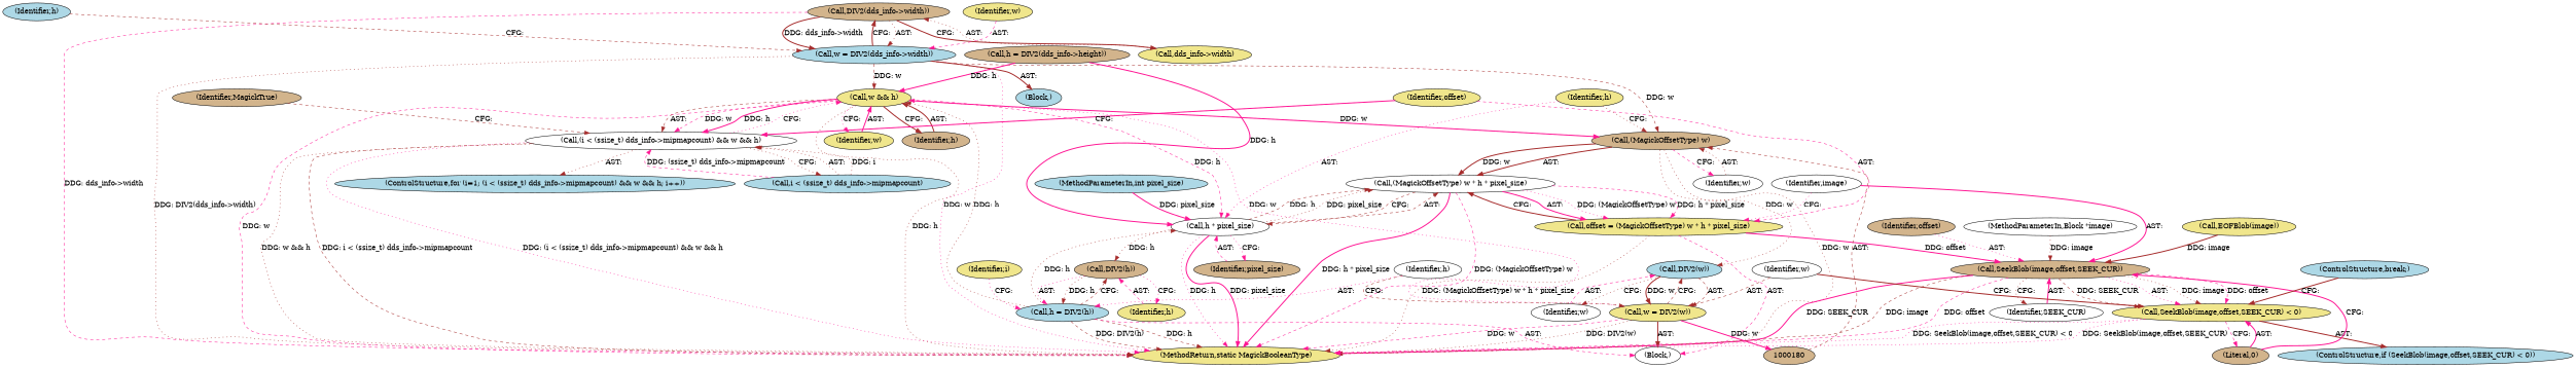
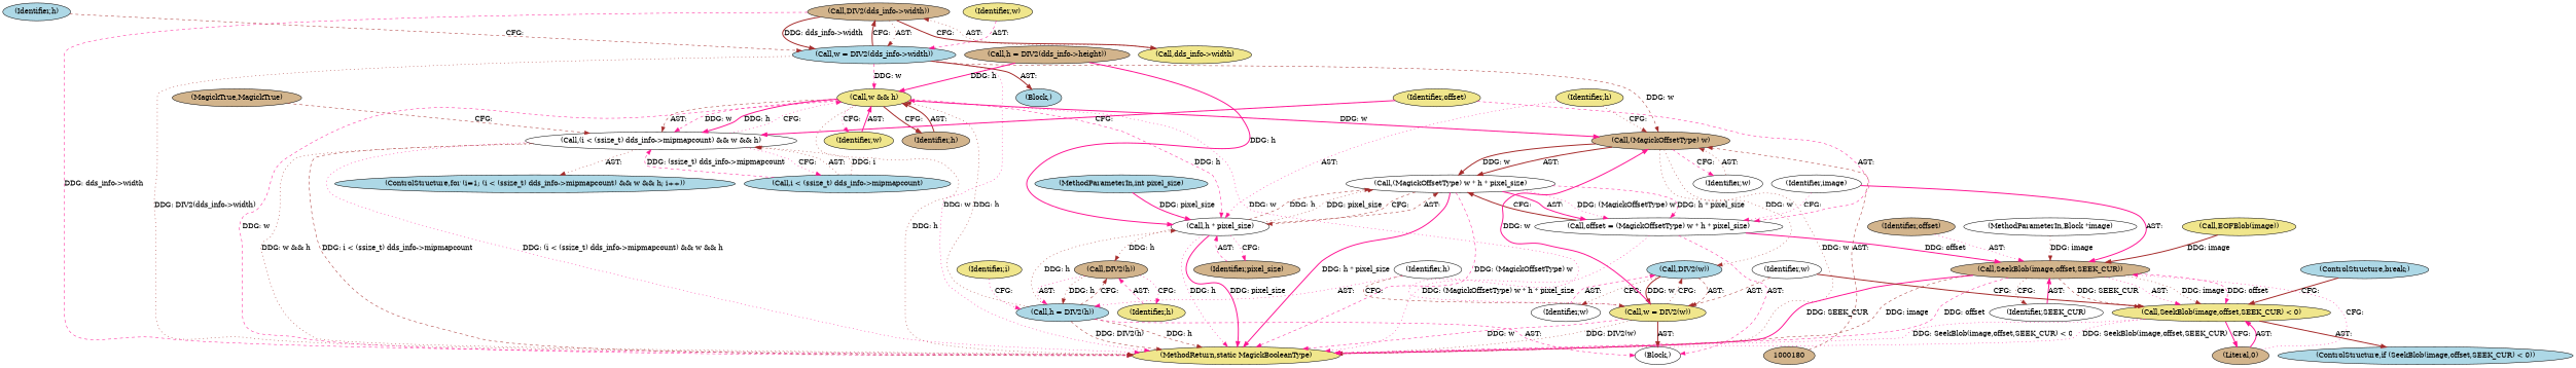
  digraph {
    node [fillcolor=khaki style=filled]
    edge [color=brown style=dotted]
    n1 [fillcolor=tan label="(Call,DIV2(dds_info->width))"]
    n2 [fillcolor=lightblue label="(Call,w = DIV2(dds_info->width))"]
    n3 [label="(MethodReturn,static MagickBooleanType)"]
    n4 [label="(Call,dds_info->width)"]
    n5 [label="(Call,w && h)"]
    n6 [fillcolor=tan label="(Call,(MagickOffsetType) w)"]
    n7 [fillcolor=lightblue label="(Block,)"]
    n8 [fillcolor=white label="(Call,(i < (ssize_t) dds_info->mipmapcount) && w && h)"]
    n9 [fillcolor=white label="(Call,h * pixel_size)"]
    n10 [label="(Identifier,w)"]
    n11 [fillcolor=tan label="(Identifier,h)"]
    n12 [fillcolor=white label="(Call,(MagickOffsetType) w * h * pixel_size)"]
    n13 [fillcolor=lightblue label="(Call,DIV2(w))"]
    n14 [fillcolor=white label="(Identifier,w)"]
    n15 [fillcolor=lightblue label="(ControlStructure,for (i=1; (i < (ssize_t) dds_info->mipmapcount) && w && h; i++))"]
    n16 [fillcolor=lightblue label="(Call,i < (ssize_t) dds_info->mipmapcount)"]
    n17 [fillcolor=tan label="(Call,DIV2(h))"]
    n18 [fillcolor=tan label="(Identifier,pixel_size)"]
-   n19 [label="(Call,offset = (MagickOffsetType) w * h * pixel_size)"]
+   n19 [fillcolor=white label="(Call,offset = (MagickOffsetType) w * h * pixel_size)"]
    n20 [label="(Call,w = DIV2(w))"]
    n21 [fillcolor=white label="(Identifier,w)"]
    n22 [fillcolor=tan label="(Call,SeekBlob(image,offset,SEEK_CUR))"]
    n23 [fillcolor=white label="(Block,)"]
    n24 [label="(Call,SeekBlob(image,offset,SEEK_CUR) < 0)"]
    n25 [fillcolor=white label="(Identifier,SEEK_CUR)"]
    n26 [fillcolor=tan label="(Literal,0)"]
    n27 [fillcolor=lightblue label="(ControlStructure,if (SeekBlob(image,offset,SEEK_CUR) < 0))"]
    n28 [fillcolor=lightblue label="(Call,h = DIV2(h))"]
    n29 [label="(Identifier,h)"]
    n30 [label="(Identifier,offset)"]
    n31 [fillcolor=white label="(Identifier,w)"]
    n32 [fillcolor=lightblue label="(ControlStructure,break;)"]
    n33 [label="(Call,EOFBlob(image))"]
    n34 [fillcolor=tan label="(Call,h = DIV2(dds_info->height))"]
    n35 [label="(Identifier,i)"]
    n36 [fillcolor=white label="(Identifier,h)"]
    n37 [fillcolor=lightblue label="(MethodParameterIn,int pixel_size)"]
    n38 [label="(Identifier,h)"]
    n39 [fillcolor=tan label="(Identifier,offset)"]
    n40 [fillcolor=white label="(MethodParameterIn,Block *image)"]
    n41 [fillcolor=lightblue label="(Identifier,h)"]
    n42 [fillcolor=white label="(Identifier,image)"]
    n43 [label="(Identifier,w)"]
-   n44 [fillcolor=tan label="(Identifier,MagickTrue)"]
+   n44 [fillcolor=tan label="(MagickTrue,MagickTrue)"]
    1000180 [fillcolor=tan]
    n1 -> n2 [label="AST: "]
    n1 -> n2 [label="DDG: dds_info->width" style=bold]
    n1 -> n3 [color=deeppink label="DDG: dds_info->width" style=dashed]
    n1 -> n4 [label="CFG: " style=bold]
    n2 -> n1 [label="CFG: " style=bold]
    n2 -> n3 [label="DDG: DIV2(dds_info->width)"]
    n2 -> n3 [color=deeppink label="DDG: w"]
-   n2 -> n5 [label="DDG: w" style=dashed]
+   n2 -> n5 [color=deeppink label="DDG: w" style=dashed]
    n2 -> n6 [label="DDG: w" style=dashed]
    n2 -> n7 [label="AST: " style=bold]
    n4 -> n1 [label="AST: "]
    n5 -> n3 [label="DDG: h"]
    n5 -> n3 [color=deeppink label="DDG: w" style=dashed]
    n5 -> n6 [color=deeppink label="DDG: w" style=bold]
    n5 -> n8 [label="AST: " style=dashed]
    n5 -> n8 [color=deeppink label="DDG: w" style=dashed]
    n5 -> n8 [color=deeppink label="DDG: h" style=bold]
    n5 -> n9 [color=deeppink label="DDG: h" style=dashed]
    n5 -> n10 [color=deeppink label="CFG: "]
    n5 -> n11 [label="CFG: " style=bold]
    n6 -> n3 [label="DDG: w"]
    n6 -> n12 [label="AST: " style=bold]
    n6 -> n12 [label="DDG: w" style=bold]
    n6 -> n13 [label="DDG: w"]
    n6 -> n14 [color=deeppink label="CFG: " style=dashed]
    n8 -> n3 [label="DDG: w && h"]
    n8 -> n3 [label="DDG: i < (ssize_t) dds_info->mipmapcount" style=dashed]
    n8 -> n3 [color=deeppink label="DDG: (i < (ssize_t) dds_info->mipmapcount) && w && h"]
    n8 -> n5 [color=deeppink label="CFG: "]
    n8 -> n15 [label="AST: "]
-   n8 -> n16 [label="CFG: "]
+   n8 -> n16 [color=deeppink label="CFG: "]
    n9 -> n3 [color=deeppink label="DDG: pixel_size" style=bold]
    n9 -> n3 [color=deeppink label="DDG: h"]
    n9 -> n12 [label="AST: " style=dashed]
    n9 -> n12 [label="DDG: h" style=dashed]
    n9 -> n12 [label="DDG: pixel_size"]
    n9 -> n17 [label="DDG: h"]
    n9 -> n18 [color=deeppink label="CFG: "]
    n10 -> n5 [color=deeppink label="AST: " style=bold]
    n11 -> n5 [label="AST: " style=bold]
    n12 -> n3 [color=deeppink label="DDG: h * pixel_size" style=bold]
    n12 -> n3 [color=deeppink label="DDG: (MagickOffsetType) w" style=dashed]
    n12 -> n9 [label="CFG: " style=dashed]
    n12 -> n19 [color=deeppink label="AST: " style=bold]
    n12 -> n19 [color=deeppink label="DDG: (MagickOffsetType) w"]
    n12 -> n19 [color=deeppink label="DDG: h * pixel_size" style=dashed]
    n13 -> n20 [label="AST: " style=dashed]
    n13 -> n20 [label="DDG: w" style=bold]
    n13 -> n21 [label="CFG: "]
    n14 -> n6 [label="AST: "]
    n16 -> n8 [label="AST: "]
    n16 -> n8 [label="DDG: i"]
    n16 -> n8 [color=deeppink label="DDG: (ssize_t) dds_info->mipmapcount" style=dashed]
    n17 -> n28 [color=deeppink label="AST: "]
    n17 -> n28 [label="DDG: h"]
    n17 -> n29 [color=deeppink label="CFG: "]
    n18 -> n9 [color=deeppink label="AST: " style=dashed]
-   n19 -> n3 [label="DDG: (MagickOffsetType) w * h * pixel_size"]
+   n19 -> n3 [color=deeppink label="DDG: (MagickOffsetType) w * h * pixel_size"]
    n19 -> n12 [label="CFG: " style=bold]
    n19 -> n22 [color=deeppink label="DDG: offset" style=bold]
    n19 -> n23 [color=deeppink label="AST: " style=dashed]
    n20 -> n3 [color=deeppink label="DDG: w" style=dashed]
    n20 -> n3 [label="DDG: DIV2(w)"]
    n20 -> n5 [color=deeppink label="DDG: w"]
-   n20 -> 1000180 [color=deeppink label="DDG: w" style=bold]
-   n20 -> n13 [label="CFG: " style=dashed]
+   n20 -> n6 [color=deeppink label="DDG: w" style=bold]
+   n20 -> n13 [label="CFG: "]
    n20 -> n23 [label="AST: " style=bold]
    n21 -> n13 [color=deeppink label="AST: " style=dashed]
    n22 -> n3 [color=deeppink label="DDG: SEEK_CUR" style=bold]
    n22 -> n3 [label="DDG: image" style=dashed]
    n22 -> n3 [color=deeppink label="DDG: offset" style=dashed]
    n22 -> n24 [color=deeppink label="AST: "]
    n22 -> n24 [label="DDG: image"]
    n22 -> n24 [color=deeppink label="DDG: offset" style=dashed]
    n22 -> n24 [label="DDG: SEEK_CUR" style=dashed]
    n22 -> n25 [label="CFG: "]
    n24 -> n3 [color=deeppink label="DDG: SeekBlob(image,offset,SEEK_CUR) < 0"]
    n24 -> n3 [color=deeppink label="DDG: SeekBlob(image,offset,SEEK_CUR)"]
-   n24 -> n26 [color=deeppink label="CFG: " style=dashed]
+   n24 -> n26 [color=deeppink label="CFG: " style=bold]
    n24 -> n27 [label="AST: " style=bold]
    n25 -> n22 [color=deeppink label="AST: " style=bold]
-   n26 -> n22 [color=deeppink label="CFG: " style=bold]
+   n26 -> n22 [color=deeppink label="CFG: "]
    n26 -> n24 [color=deeppink label="AST: " style=bold]
    n28 -> n3 [label="DDG: DIV2(h)" style=dashed]
    n28 -> n3 [label="DDG: h" style=dashed]
    n28 -> n5 [label="DDG: h"]
    n28 -> n9 [label="DDG: h"]
    n28 -> n17 [label="CFG: " style=dashed]
    n28 -> n23 [color=deeppink label="AST: " style=dashed]
    n29 -> n17 [color=deeppink label="AST: " style=dashed]
    n30 -> n8 [color=deeppink label="CFG: " style=bold]
    n30 -> n19 [color=deeppink label="AST: " style=dashed]
    n31 -> n20 [label="AST: " style=dashed]
    n31 -> n24 [label="CFG: " style=bold]
    n32 -> n24 [label="CFG: " style=bold]
    n33 -> n22 [label="DDG: image" style=bold]
    n34 -> n5 [color=deeppink label="DDG: h" style=bold]
    n34 -> n9 [color=deeppink label="DDG: h" style=bold]
    n35 -> n28 [color=deeppink label="CFG: "]
    n36 -> n20 [label="CFG: " style=dashed]
    n36 -> n28 [color=deeppink label="AST: "]
    n37 -> n9 [color=deeppink label="DDG: pixel_size" style=bold]
    n38 -> n6 [label="CFG: "]
    n38 -> n9 [color=deeppink label="AST: "]
    n39 -> n22 [color=deeppink label="AST: "]
    n40 -> n22 [label="DDG: image"]
    n41 -> n2 [label="CFG: " style=dashed]
    n42 -> n19 [color=deeppink label="CFG: "]
    n42 -> n22 [color=deeppink label="AST: " style=bold]
    n43 -> n2 [color=deeppink label="AST: " style=dashed]
    n44 -> n8 [label="CFG: " style=dashed]
    1000180 -> n6 [label="AST: " style=dashed]
  }
